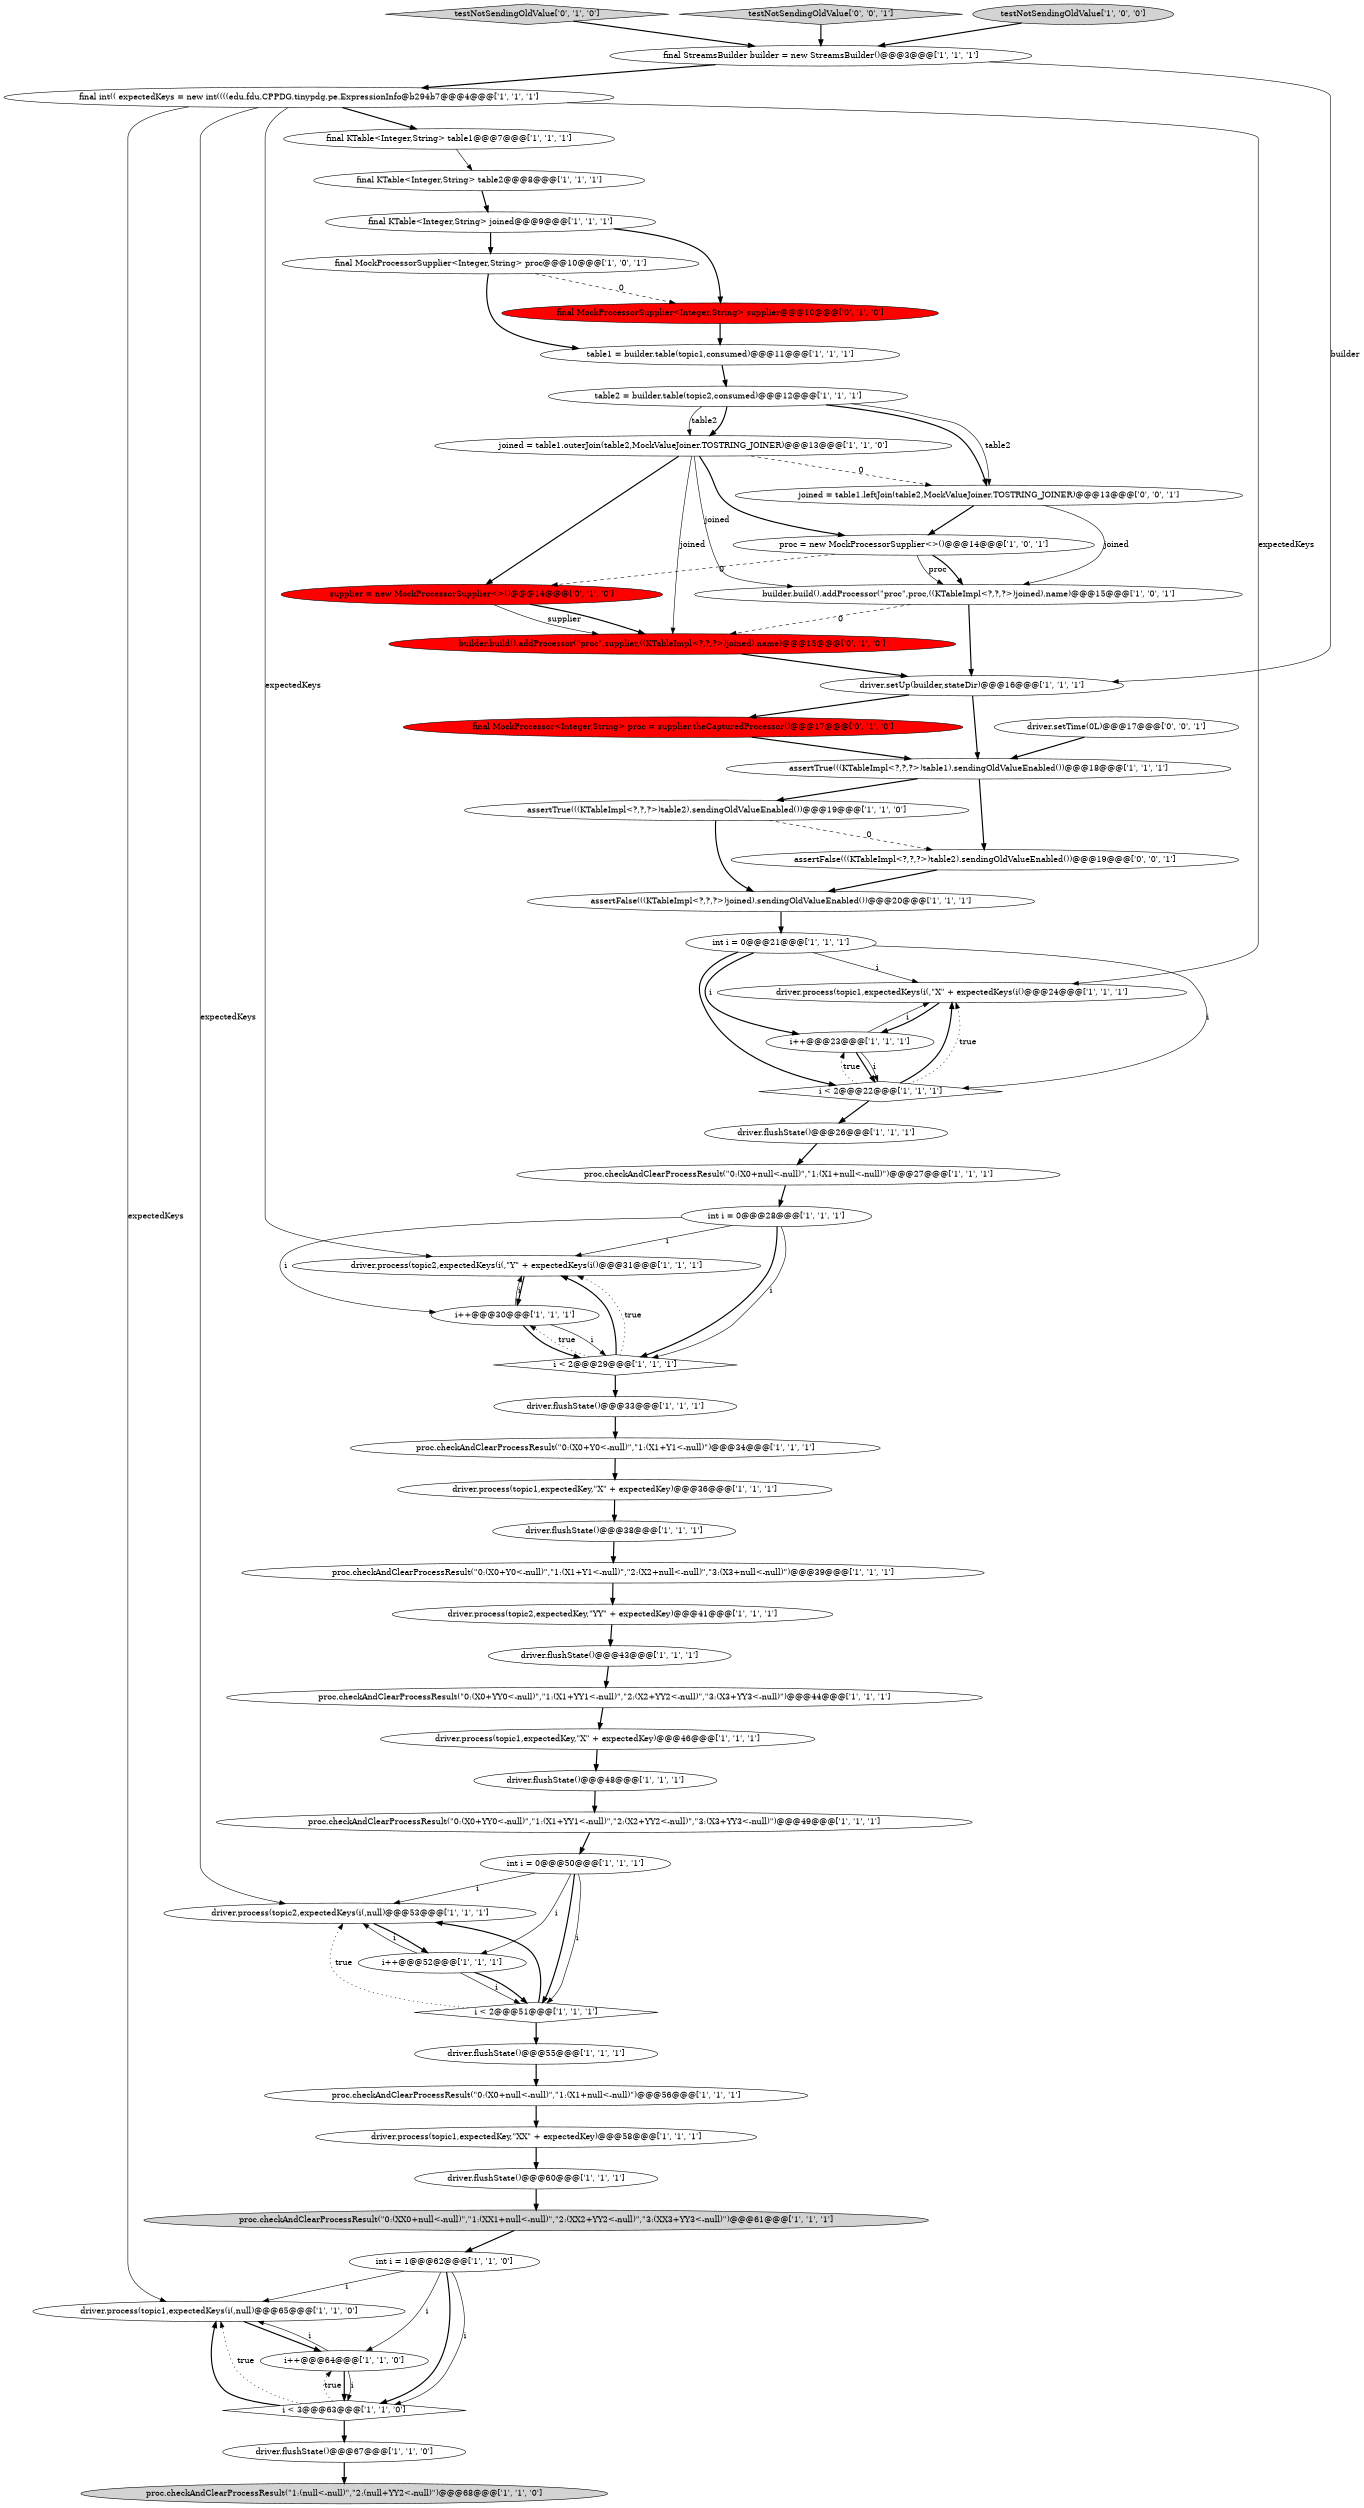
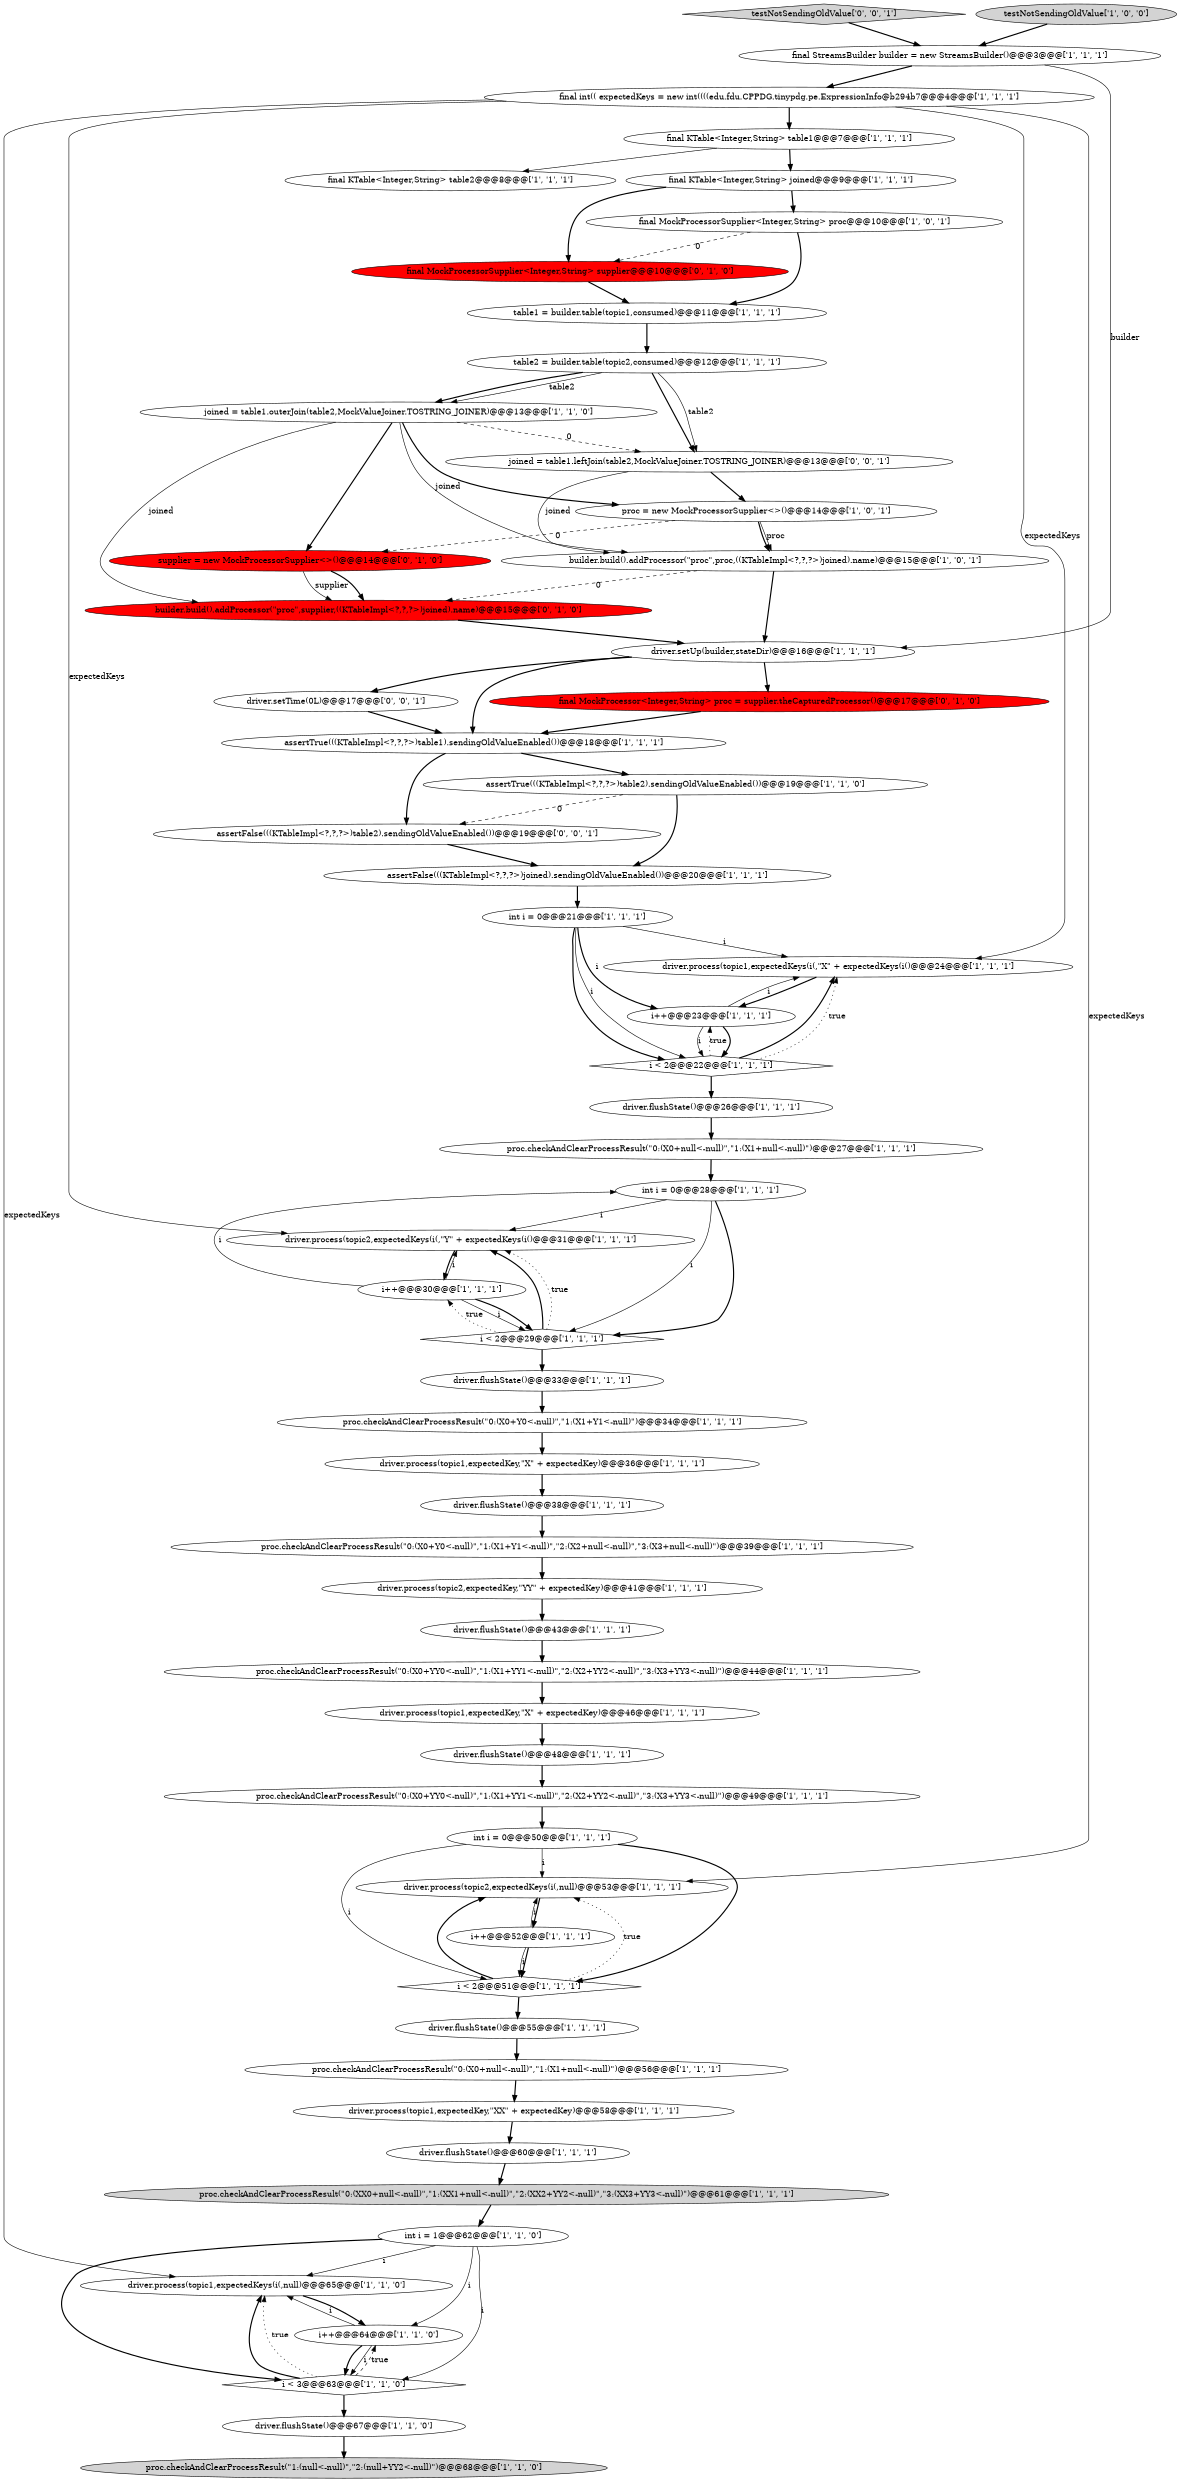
  digraph {
    node [fillcolor=white shape=ellipse style=filled]
    edge [style=bold]
    n1 [label="driver.flushState()@@@26@@@['1', '1', '1']"]
    n2 [label="proc.checkAndClearProcessResult(\"0:(X0+null<-null)\",\"1:(X1+null<-null)\")@@@27@@@['1', '1', '1']"]
    n3 [label="int i = 0@@@28@@@['1', '1', '1']"]
    n4 [label="driver.process(topic1,expectedKeys(i(,null)@@@65@@@['1', '1', '0']"]
    n5 [label="i++@@@64@@@['1', '1', '0']"]
    n6 [label="i < 3@@@63@@@['1', '1', '0']" shape=diamond]
    n7 [fillcolor=lightgray label="proc.checkAndClearProcessResult(\"0:(XX0+null<-null)\",\"1:(XX1+null<-null)\",\"2:(XX2+YY2<-null)\",\"3:(XX3+YY3<-null)\")@@@61@@@['1', '1', '1']"]
    n8 [label="int i = 1@@@62@@@['1', '1', '0']"]
    n9 [label="table2 = builder.table(topic2,consumed)@@@12@@@['1', '1', '1']"]
    n10 [label="joined = table1.outerJoin(table2,MockValueJoiner.TOSTRING_JOINER)@@@13@@@['1', '1', '0']"]
    n11 [label="joined = table1.leftJoin(table2,MockValueJoiner.TOSTRING_JOINER)@@@13@@@['0', '0', '1']"]
    n12 [fillcolor=red label="builder.build().addProcessor(\"proc\",supplier,((KTableImpl<?,?,?>)joined).name)@@@15@@@['0', '1', '0']"]
    n13 [fillcolor=red label="supplier = new MockProcessorSupplier<>()@@@14@@@['0', '1', '0']"]
    n14 [label="builder.build().addProcessor(\"proc\",proc,((KTableImpl<?,?,?>)joined).name)@@@15@@@['1', '0', '1']"]
    n15 [label="proc = new MockProcessorSupplier<>()@@@14@@@['1', '0', '1']"]
    n16 [label="driver.flushState()@@@43@@@['1', '1', '1']"]
    n17 [label="proc.checkAndClearProcessResult(\"0:(X0+YY0<-null)\",\"1:(X1+YY1<-null)\",\"2:(X2+YY2<-null)\",\"3:(X3+YY3<-null)\")@@@44@@@['1', '1', '1']"]
    n18 [label="driver.process(topic1,expectedKey,\"X\" + expectedKey)@@@46@@@['1', '1', '1']"]
    n19 [label="assertTrue(((KTableImpl<?,?,?>)table1).sendingOldValueEnabled())@@@18@@@['1', '1', '1']"]
    n20 [label="assertFalse(((KTableImpl<?,?,?>)table2).sendingOldValueEnabled())@@@19@@@['0', '0', '1']"]
    n21 [label="assertTrue(((KTableImpl<?,?,?>)table2).sendingOldValueEnabled())@@@19@@@['1', '1', '0']"]
    n22 [label="assertFalse(((KTableImpl<?,?,?>)joined).sendingOldValueEnabled())@@@20@@@['1', '1', '1']"]
    n23 [label="driver.setUp(builder,stateDir)@@@16@@@['1', '1', '1']"]
    n24 [label="i++@@@23@@@['1', '1', '1']"]
    n25 [label="i < 2@@@22@@@['1', '1', '1']" shape=diamond]
    n26 [label="driver.process(topic1,expectedKeys(i(,\"X\" + expectedKeys(i()@@@24@@@['1', '1', '1']"]
    n27 [label="final StreamsBuilder builder = new StreamsBuilder()@@@3@@@['1', '1', '1']"]
    n28 [label="final int(( expectedKeys = new int((((edu.fdu.CPPDG.tinypdg.pe.ExpressionInfo@b294b7@@@4@@@['1', '1', '1']"]
    n29 [fillcolor=red label="final MockProcessor<Integer,String> proc = supplier.theCapturedProcessor()@@@17@@@['0', '1', '0']"]
    n30 [label="driver.setTime(0L)@@@17@@@['0', '0', '1']"]
    n31 [label="driver.process(topic2,expectedKeys(i(,null)@@@53@@@['1', '1', '1']"]
    n32 [label="final KTable<Integer,String> table1@@@7@@@['1', '1', '1']"]
    n33 [label="driver.process(topic2,expectedKeys(i(,\"Y\" + expectedKeys(i()@@@31@@@['1', '1', '1']"]
-   n34 [fillcolor=lightgray label="testNotSendingOldValue['0', '1', '0']" shape=diamond]
    n35 [label="final KTable<Integer,String> joined@@@9@@@['1', '1', '1']"]
    n36 [fillcolor=red label="final MockProcessorSupplier<Integer,String> supplier@@@10@@@['0', '1', '0']"]
    n37 [label="final MockProcessorSupplier<Integer,String> proc@@@10@@@['1', '0', '1']"]
    n38 [label="table1 = builder.table(topic1,consumed)@@@11@@@['1', '1', '1']"]
    n39 [label="i++@@@52@@@['1', '1', '1']"]
    n40 [label="i < 2@@@51@@@['1', '1', '1']" shape=diamond]
    n41 [label="driver.flushState()@@@55@@@['1', '1', '1']"]
    n42 [label="driver.flushState()@@@60@@@['1', '1', '1']"]
    n43 [label="proc.checkAndClearProcessResult(\"0:(X0+null<-null)\",\"1:(X1+null<-null)\")@@@56@@@['1', '1', '1']"]
    n44 [label="driver.flushState()@@@48@@@['1', '1', '1']"]
    n45 [label="final KTable<Integer,String> table2@@@8@@@['1', '1', '1']"]
    n46 [label="i++@@@30@@@['1', '1', '1']"]
    n47 [label="i < 2@@@29@@@['1', '1', '1']" shape=diamond]
    n48 [label="int i = 0@@@50@@@['1', '1', '1']"]
    n49 [label="driver.flushState()@@@67@@@['1', '1', '0']"]
    n50 [fillcolor=lightgray label="proc.checkAndClearProcessResult(\"1:(null<-null)\",\"2:(null+YY2<-null)\")@@@68@@@['1', '1', '0']"]
    n51 [label="int i = 0@@@21@@@['1', '1', '1']"]
    n52 [label="driver.process(topic2,expectedKey,\"YY\" + expectedKey)@@@41@@@['1', '1', '1']"]
    n53 [label="driver.flushState()@@@33@@@['1', '1', '1']"]
    n54 [label="proc.checkAndClearProcessResult(\"0:(X0+Y0<-null)\",\"1:(X1+Y1<-null)\")@@@34@@@['1', '1', '1']"]
    n55 [label="driver.process(topic1,expectedKey,\"X\" + expectedKey)@@@36@@@['1', '1', '1']"]
    n56 [label="driver.flushState()@@@38@@@['1', '1', '1']"]
    n57 [label="proc.checkAndClearProcessResult(\"0:(X0+Y0<-null)\",\"1:(X1+Y1<-null)\",\"2:(X2+null<-null)\",\"3:(X3+null<-null)\")@@@39@@@['1', '1', '1']"]
    n58 [label="proc.checkAndClearProcessResult(\"0:(X0+YY0<-null)\",\"1:(X1+YY1<-null)\",\"2:(X2+YY2<-null)\",\"3:(X3+YY3<-null)\")@@@49@@@['1', '1', '1']"]
    n59 [fillcolor=lightgray label="testNotSendingOldValue['0', '0', '1']" shape=diamond]
    n60 [label="driver.process(topic1,expectedKey,\"XX\" + expectedKey)@@@58@@@['1', '1', '1']"]
    n61 [fillcolor=lightgray label="testNotSendingOldValue['1', '0', '0']"]
    n1 -> n2
    n2 -> n3
    n3 -> n33 [label=i style=solid]
-   n3 -> n46 [label=i style=solid]
+   n46 -> n3 [label=i style=solid]
    n3 -> n47
    n3 -> n47 [label=i style=solid]
    n4 -> n5
    n5 -> n4 [label=i style=solid]
    n5 -> n6
    n5 -> n6 [label=i style=solid]
    n6 -> n4
    n6 -> n4 [label=true style=dotted]
-   n6 -> n5 [label=true style=dotted]
+   n6 -> n5 [label=true style=dashed]
    n6 -> n49
    n7 -> n8
    n8 -> n4 [label=i style=solid]
    n8 -> n5 [label=i style=solid]
    n8 -> n6
    n8 -> n6 [label=i style=solid]
    n9 -> n10
    n9 -> n10 [label=table2 style=solid]
    n9 -> n11
    n9 -> n11 [label=table2 style=solid]
    n10 -> n11 [label=0 style=dashed]
    n10 -> n12 [label=joined style=solid]
    n10 -> n13
    n10 -> n14 [label=joined style=solid]
    n10 -> n15
    n11 -> n14 [label=joined style=solid]
    n11 -> n15
    n12 -> n23
    n13 -> n12 [label=supplier style=solid]
    n13 -> n12
    n14 -> n12 [label=0 style=dashed]
    n14 -> n23
    n15 -> n13 [label=0 style=dashed]
    n15 -> n14 [label=proc style=solid]
    n15 -> n14
    n16 -> n17
    n17 -> n18
    n18 -> n44
    n19 -> n20
    n19 -> n21
    n20 -> n22
    n21 -> n20 [label=0 style=dashed]
    n21 -> n22
    n22 -> n51
    n23 -> n19
    n23 -> n29
+   n23 -> n30
    n24 -> n25
    n24 -> n25 [label=i style=solid]
    n24 -> n26 [label=i style=solid]
    n25 -> n1
    n25 -> n24 [label=true style=dotted]
    n25 -> n26
    n25 -> n26 [label=true style=dotted]
    n26 -> n24
    n27 -> n23 [label=builder style=solid]
    n27 -> n28
    n28 -> n4 [label=expectedKeys style=solid]
    n28 -> n26 [label=expectedKeys style=solid]
    n28 -> n31 [label=expectedKeys style=solid]
    n28 -> n32
    n28 -> n33 [label=expectedKeys style=solid]
    n29 -> n19
    n30 -> n19
    n31 -> n39
    n32 -> n45 [style=solid]
    n33 -> n46
-   n34 -> n27
    n35 -> n36
    n35 -> n37
    n36 -> n38
    n37 -> n36 [label=0 style=dashed]
    n37 -> n38
    n38 -> n9
    n39 -> n31 [label=i style=solid]
    n39 -> n40 [label=i style=solid]
    n39 -> n40
    n40 -> n31
    n40 -> n31 [label=true style=dotted]
    n40 -> n41
    n41 -> n43
    n42 -> n7
    n43 -> n60
    n44 -> n58
-   n45 -> n35
+   n32 -> n35
    n46 -> n33 [label=i style=solid]
    n46 -> n47 [label=i style=solid]
    n46 -> n47
    n47 -> n33
    n47 -> n33 [label=true style=dotted]
    n47 -> n46 [label=true style=dotted]
    n47 -> n53
    n48 -> n31 [label=i style=solid]
-   n48 -> n39 [label=i style=solid]
    n48 -> n40
    n48 -> n40 [label=i style=solid]
    n49 -> n50
    n51 -> n24 [label=i]
    n51 -> n25 [label=i style=solid]
    n51 -> n25
    n51 -> n26 [label=i style=solid]
    n52 -> n16
    n53 -> n54
    n54 -> n55
    n55 -> n56
    n56 -> n57
    n57 -> n52
    n58 -> n48
    n59 -> n27
    n60 -> n42
    n61 -> n27
  }
